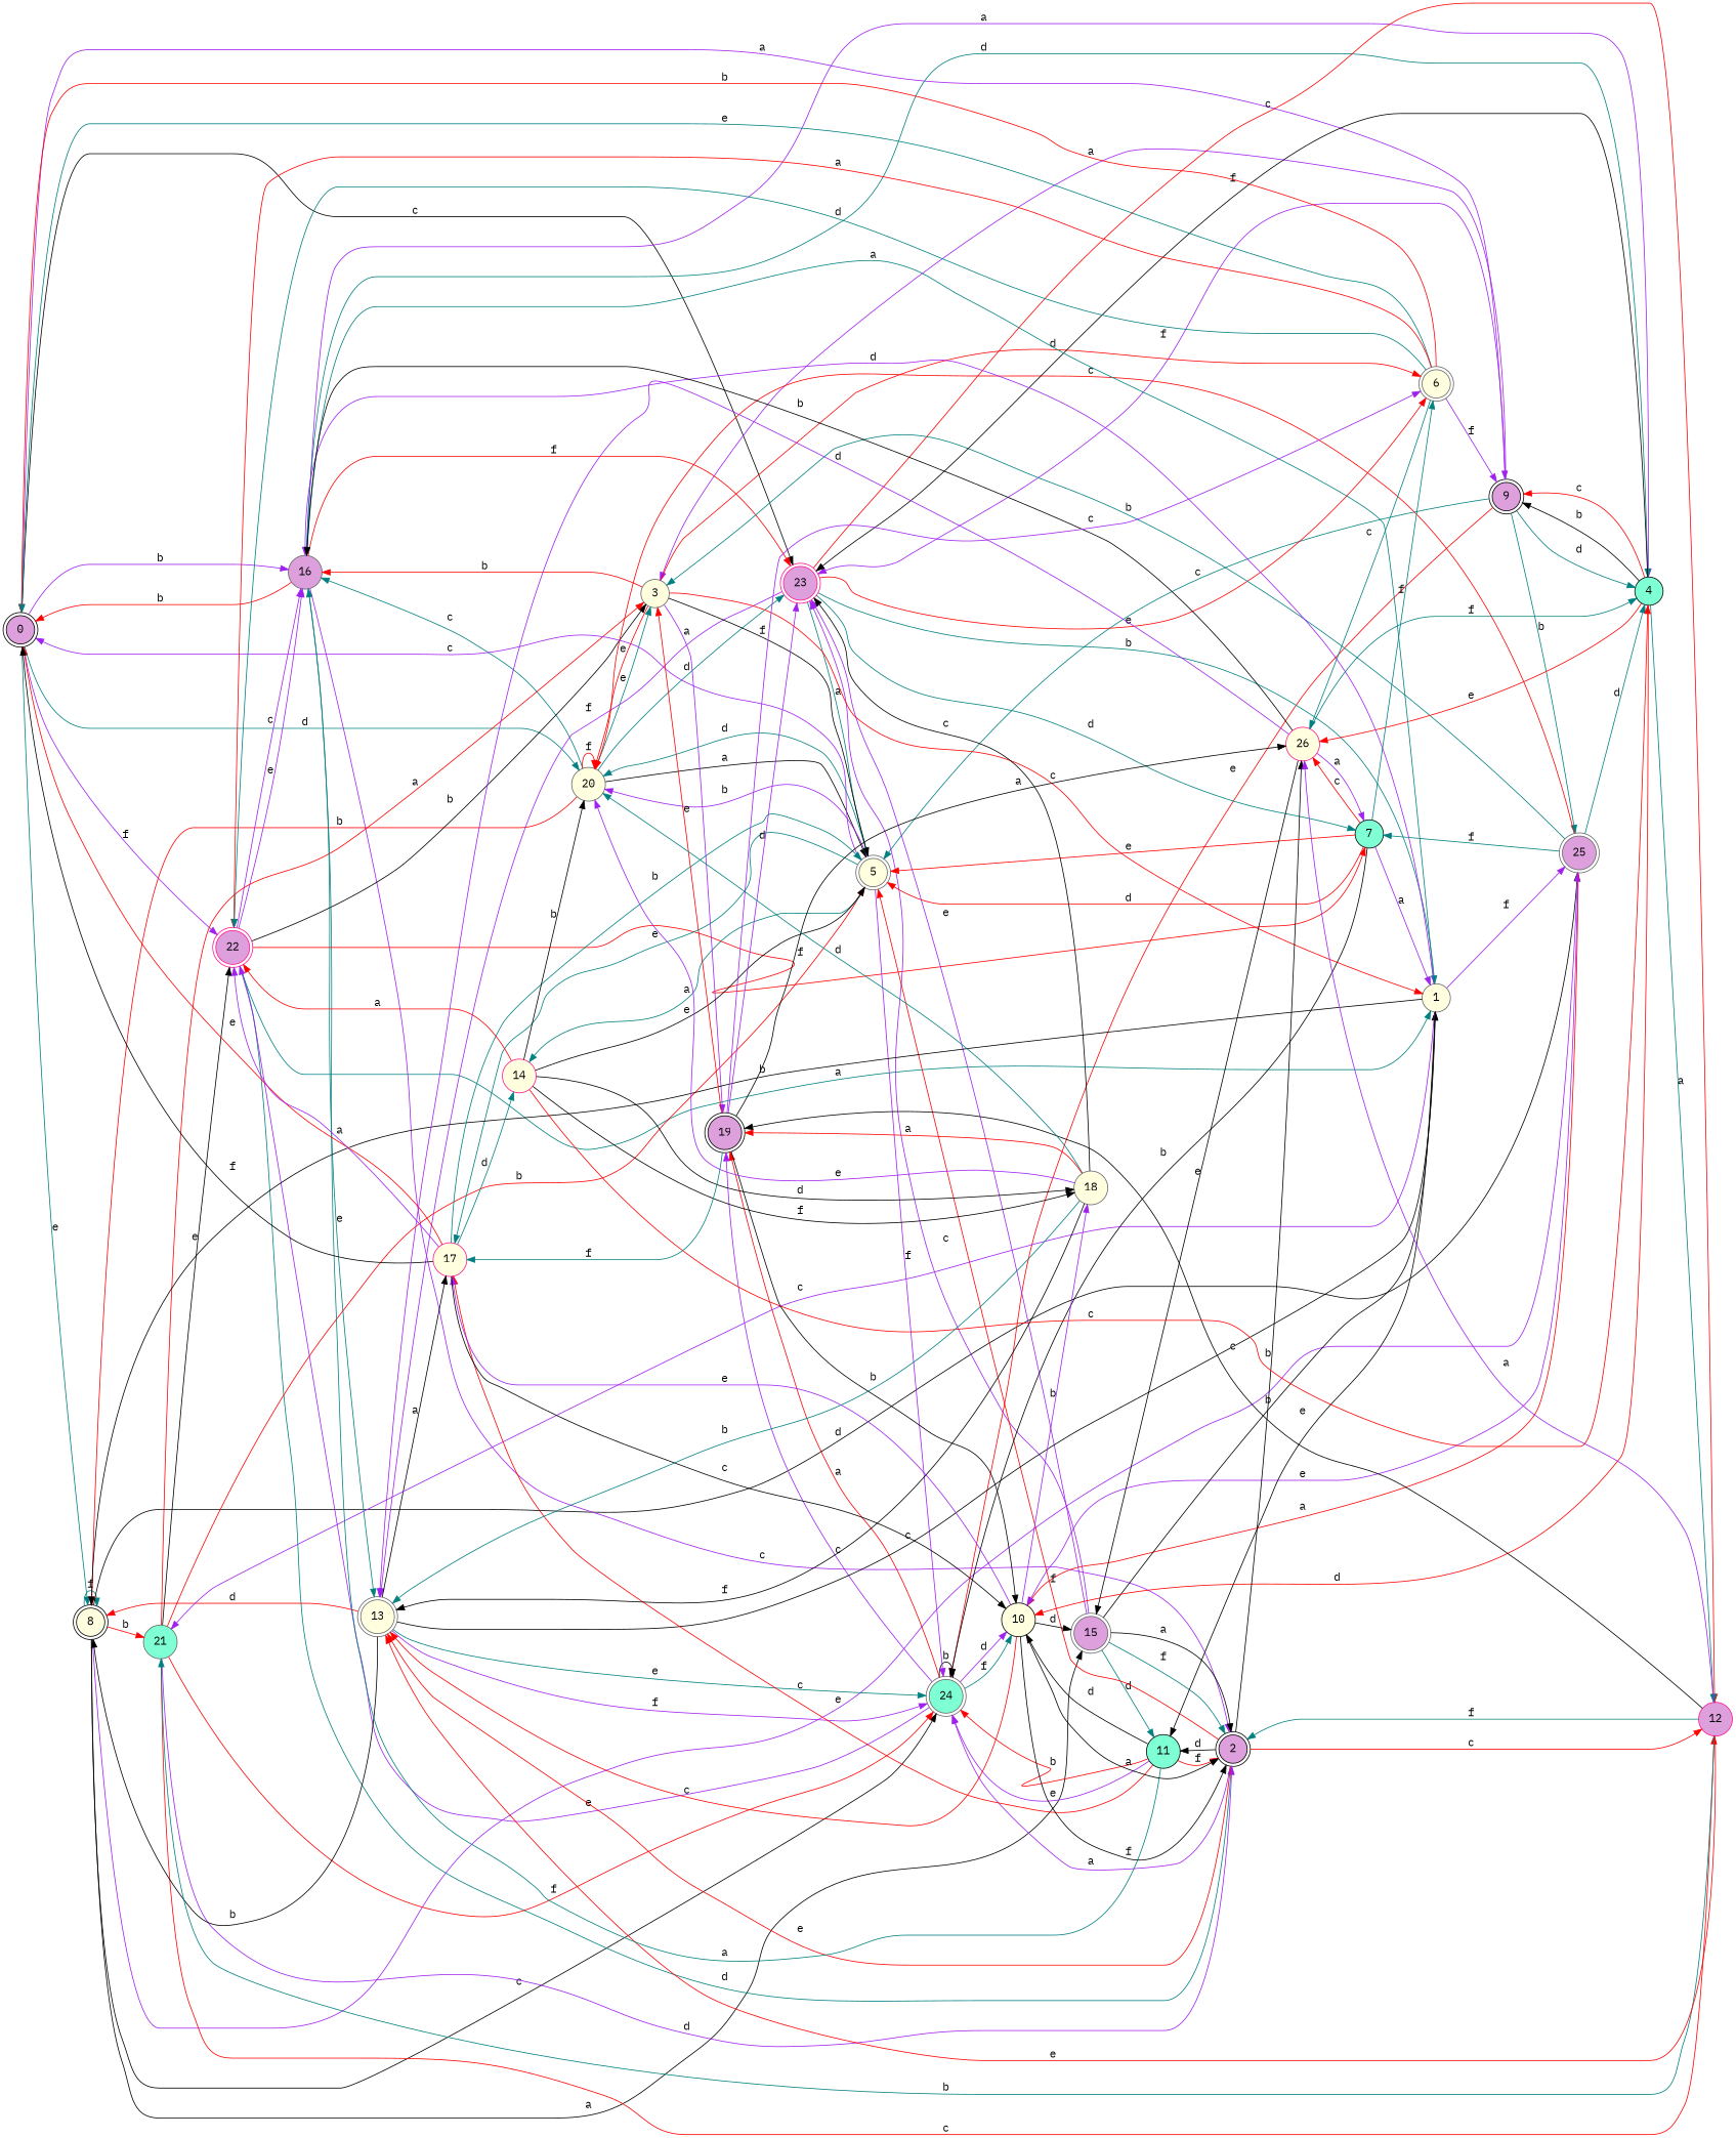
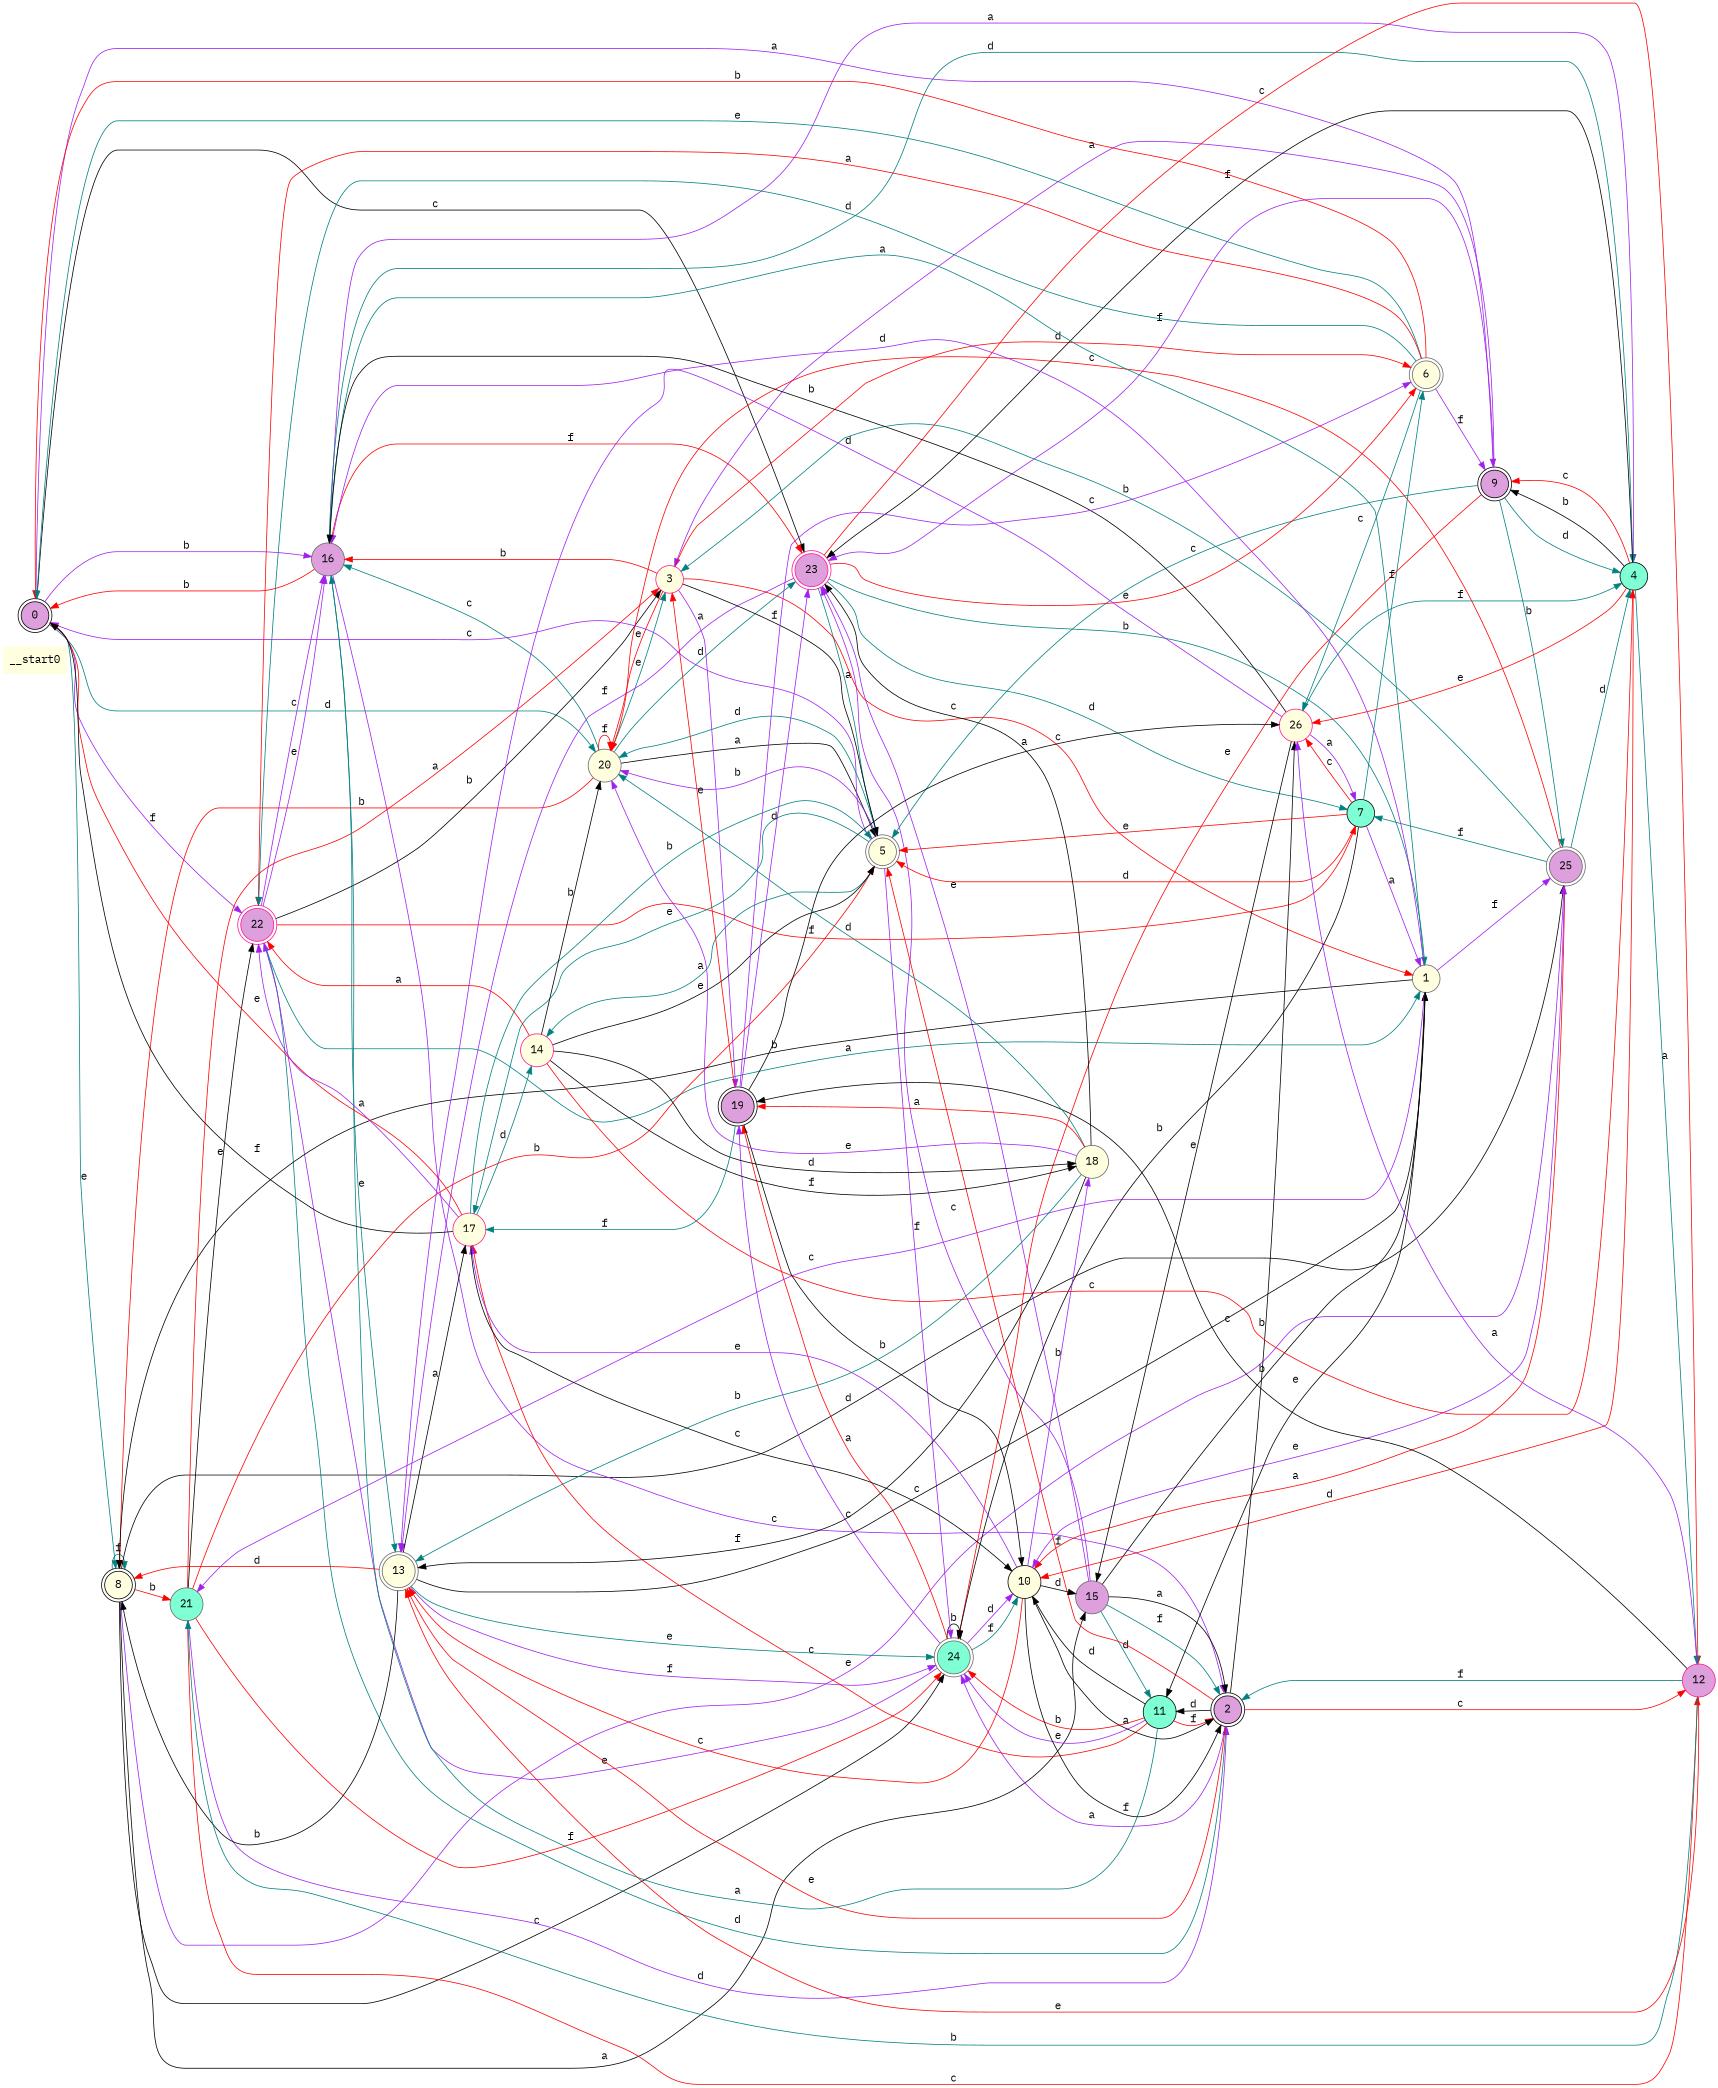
  digraph {
    fontname="IBM Plex Mono"
    rankdir=LR
    node [color=gray40 fillcolor=lightyellow fontname="IBM Plex Mono" shape=circle style=filled]
    edge [color=red fontname="IBM Plex Mono"]
+   __start0 [shape=none]
    n2 [color=black fillcolor=plum label=0 shape=doublecircle style="rounded,filled"]
    n3 [color=black label=8 shape=doublecircle style="rounded,filled"]
    n4 [color=black fillcolor=plum label=9 shape=doublecircle style="rounded,filled"]
    n5 [fillcolor=plum label=16]
    n6 [label=20]
    n7 [color=deeppink fillcolor=plum label=22 shape=doublecircle style="rounded,filled"]
    n8 [color=deeppink fillcolor=plum label=23 shape=doublecircle style="rounded,filled"]
    n9 [fillcolor=aquamarine label=21]
    n10 [fillcolor=plum label=25 shape=doublecircle style="rounded,filled"]
    n11 [fillcolor=aquamarine label=24 shape=doublecircle style="rounded,filled"]
-   n12 [fillcolor=plum label=15 shape=doublecircle]
+   n12 [fillcolor=plum label=15]
    n13 [label=5 shape=doublecircle style="rounded,filled"]
-   n14 [label=3]
+   n14 [color=deeppink label=3]
    n15 [color=black fillcolor=aquamarine label=4]
    n16 [color=black fillcolor=plum label=2 shape=doublecircle style="rounded,filled"]
    n17 [label=13 shape=doublecircle style="rounded,filled"]
    n18 [label=1]
    n19 [color=black fillcolor=aquamarine label=7]
    n20 [color=deeppink fillcolor=plum label=12]
    n21 [label=6 shape=doublecircle style="rounded,filled"]
    n22 [color=black fillcolor=aquamarine label=11]
    n23 [color=black label=10]
    n24 [color=deeppink label=17]
    n25 [color=deeppink label=26]
    n26 [color=deeppink label=14]
    n27 [color=black fillcolor=plum label=19 shape=doublecircle style="rounded,filled"]
    n28 [label=18]
    n2 -> n3 [color=teal label=e]
    n2 -> n4 [color=purple label=a]
    n2 -> n5 [color=purple label=b]
    n2 -> n6 [color=teal label=d]
    n2 -> n7 [color=purple label=f]
    n2 -> n8 [color=black label=c]
    n3 -> n3 [color=teal label=f]
    n3 -> n9 [label=b]
    n3 -> n10 [color=black label=d]
    n3 -> n10 [color=purple label=e]
    n3 -> n11 [color=black label=c]
    n3 -> n12 [color=black label=a]
    n4 -> n8 [color=purple label=f]
    n4 -> n10 [color=teal label=b]
    n4 -> n11 [label=e]
    n4 -> n13 [color=teal label=c]
    n4 -> n14 [color=purple label=a]
    n4 -> n15 [color=teal label=d]
    n5 -> n2 [label=b]
    n5 -> n8 [label=f]
    n5 -> n15 [color=purple label=a]
    n5 -> n15 [color=teal label=d]
    n5 -> n16 [color=purple label=c]
    n5 -> n17 [color=teal label=e]
    n6 -> n3 [label=b]
    n6 -> n5 [color=teal label=c]
    n6 -> n6 [label=f]
    n6 -> n8 [color=teal label=d]
    n6 -> n13 [color=black label=a]
    n6 -> n14 [color=teal label=e]
    n7 -> n5 [color=purple label=c]
    n7 -> n5 [color=purple label=e]
    n7 -> n14 [color=black label=b]
    n7 -> n16 [color=teal label=d]
    n7 -> n18 [color=teal label=a]
    n7 -> n19 [label=f]
    n8 -> n13 [color=teal label=a]
    n8 -> n17 [color=purple label=f]
    n8 -> n18 [color=teal label=b]
    n8 -> n19 [color=teal label=d]
    n8 -> n20 [label=c]
    n8 -> n21 [label=e]
    n9 -> n7 [color=black label=e]
    n9 -> n11 [label=f]
    n9 -> n13 [label=b]
    n9 -> n14 [label=a]
    n9 -> n16 [color=purple label=d]
    n9 -> n20 [label=c]
    n10 -> n6 [label=c]
    n10 -> n14 [color=teal label=b]
    n10 -> n15 [color=teal label=d]
    n10 -> n19 [color=teal label=f]
    n10 -> n23 [label=a]
    n10 -> n23 [color=purple label=e]
    n11 -> n7 [color=purple label=e]
    n11 -> n11 [color=black label=b]
    n11 -> n23 [color=purple label=d]
    n11 -> n23 [color=teal label=f]
    n11 -> n27 [label=a]
    n11 -> n27 [color=purple label=c]
    n12 -> n8 [color=purple label=c]
    n12 -> n8 [color=purple label=e]
    n12 -> n16 [color=black label=a]
    n12 -> n16 [color=teal label=f]
    n12 -> n18 [color=black label=b]
    n12 -> n22 [color=teal label=d]
    n13 -> n2 [color=purple label=c]
    n13 -> n6 [color=purple label=b]
    n13 -> n6 [color=teal label=d]
    n13 -> n11 [color=purple label=f]
    n13 -> n24 [color=teal label=e]
    n13 -> n26 [color=teal label=a]
    n14 -> n5 [label=b]
    n14 -> n6 [label=e]
    n14 -> n13 [color=black label=f]
    n14 -> n18 [label=c]
    n14 -> n21 [label=d]
    n14 -> n27 [color=purple label=a]
    n15 -> n4 [color=black label=b]
    n15 -> n4 [label=c]
    n15 -> n8 [color=black label=f]
    n15 -> n20 [color=teal label=a]
    n15 -> n23 [label=d]
    n15 -> n25 [label=e]
    n16 -> n11 [color=purple label=a]
    n16 -> n13 [label=f]
    n16 -> n17 [label=e]
    n16 -> n20 [label=c]
    n16 -> n22 [color=black label=d]
    n16 -> n25 [color=black label=b]
    n17 -> n3 [color=black label=b]
    n17 -> n3 [label=d]
    n17 -> n11 [color=teal label=e]
    n17 -> n11 [color=purple label=f]
    n17 -> n18 [color=black label=c]
    n17 -> n24 [color=black label=a]
    n18 -> n3 [color=black label=b]
    n18 -> n5 [color=teal label=a]
    n18 -> n5 [color=purple label=d]
    n18 -> n9 [color=purple label=c]
    n18 -> n10 [color=purple label=f]
    n18 -> n22 [color=black label=e]
    n19 -> n11 [color=black label=b]
    n19 -> n13 [label=d]
    n19 -> n13 [label=e]
    n19 -> n18 [color=purple label=a]
    n19 -> n21 [color=teal label=f]
    n19 -> n25 [label=c]
    n20 -> n9 [color=teal label=b]
    n20 -> n16 [color=teal label=f]
    n20 -> n17 [label=e]
    n20 -> n25 [color=purple label=a]
    n20 -> n27 [color=black label=c]
    n21 -> n2 [label=b]
    n21 -> n2 [color=teal label=e]
    n21 -> n4 [color=purple label=f]
    n21 -> n7 [label=a]
    n21 -> n7 [color=teal label=d]
    n21 -> n25 [color=teal label=c]
    n22 -> n5 [color=teal label=a]
    n22 -> n11 [label=b]
    n22 -> n11 [color=purple label=e]
    n22 -> n16 [label=f]
    n22 -> n23 [color=black label=d]
    n22 -> n24 [label=c]
    n23 -> n12 [color=black label=d]
    n23 -> n16 [color=black label=a]
    n23 -> n16 [color=black label=f]
    n23 -> n17 [label=c]
    n23 -> n24 [color=purple label=e]
    n23 -> n28 [color=purple label=b]
    n24 -> n2 [label=e]
    n24 -> n2 [color=black label=f]
    n24 -> n7 [color=purple label=a]
    n24 -> n13 [color=teal label=b]
    n24 -> n23 [color=black label=c]
    n24 -> n26 [color=teal label=d]
    n25 -> n5 [color=black label=b]
    n25 -> n12 [color=black label=e]
    n25 -> n15 [color=teal label=f]
    n25 -> n17 [color=purple label=d]
    n25 -> n19 [color=purple label=a]
    n26 -> n6 [color=black label=b]
    n26 -> n7 [label=a]
    n26 -> n13 [color=black label=e]
    n26 -> n15 [label=c]
    n26 -> n28 [color=black label=d]
    n26 -> n28 [color=black label=f]
    n27 -> n8 [color=purple label=d]
    n27 -> n14 [label=e]
    n27 -> n21 [color=purple label=c]
    n27 -> n23 [color=black label=b]
    n27 -> n24 [color=teal label=f]
    n27 -> n25 [color=black label=a]
    n28 -> n6 [color=teal label=d]
    n28 -> n6 [color=purple label=e]
    n28 -> n8 [color=black label=c]
    n28 -> n17 [color=teal label=b]
    n28 -> n17 [color=black label=f]
    n28 -> n27 [label=a]
  }
